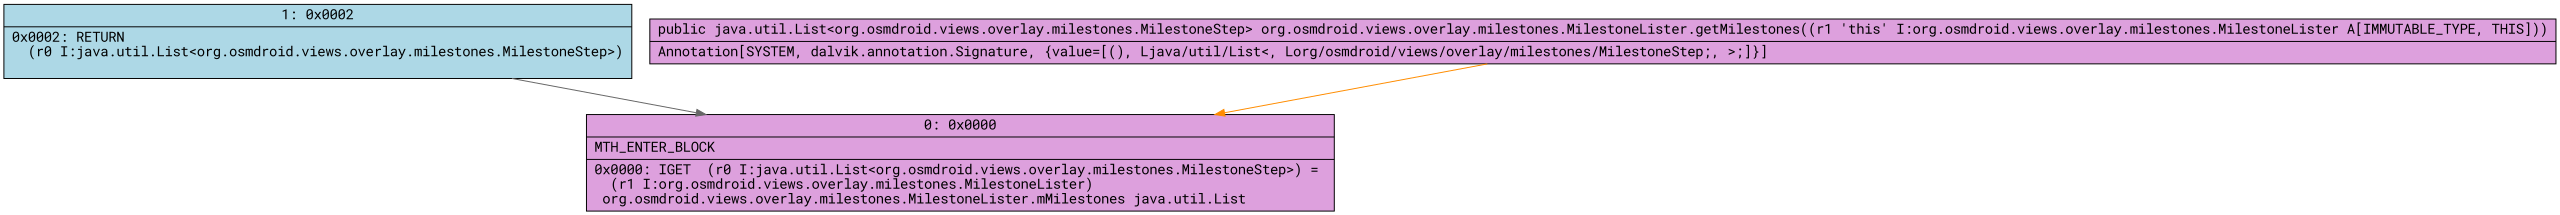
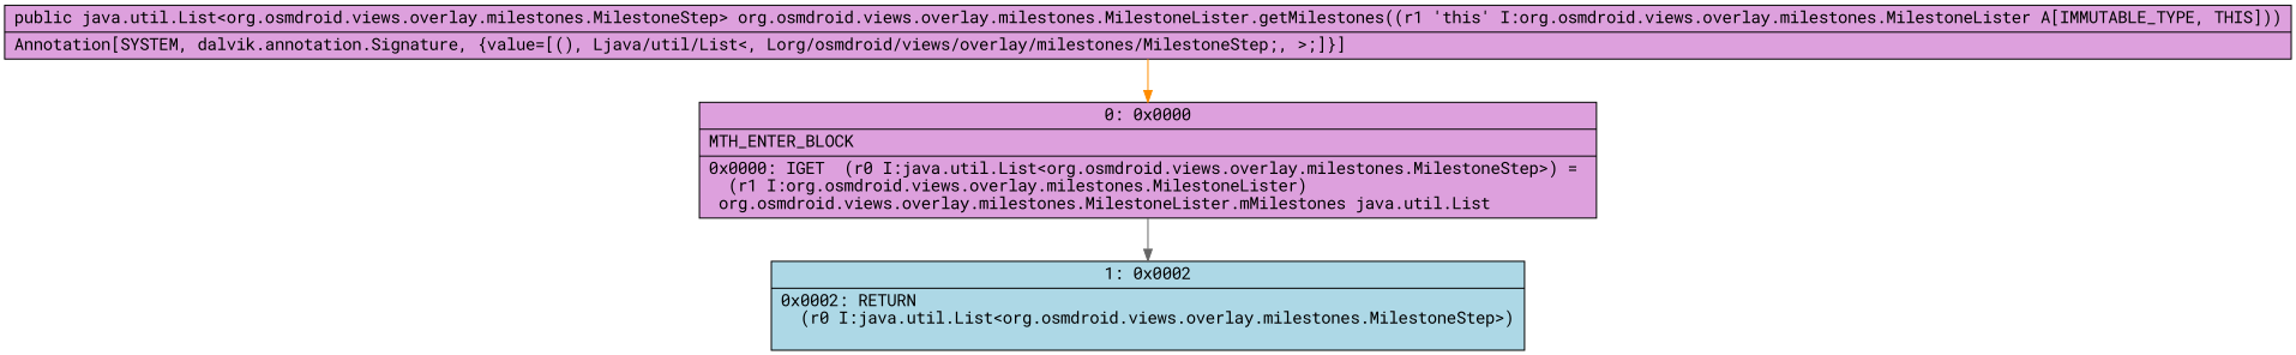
  digraph {
    fontname="Roboto Mono"
    node [shape=record style=filled fillcolor=plum fontname="Roboto Mono"]
    edge [fontname="Roboto Mono"]
    n1 [label="{0\:\ 0x0000|MTH_ENTER_BLOCK\l|0x0000: IGET  (r0 I:java.util.List\<org.osmdroid.views.overlay.milestones.MilestoneStep\>) = \l  (r1 I:org.osmdroid.views.overlay.milestones.MilestoneLister)\l org.osmdroid.views.overlay.milestones.MilestoneLister.mMilestones java.util.List \l}"]
    n2 [label="{1\:\ 0x0002|0x0002: RETURN  \l  (r0 I:java.util.List\<org.osmdroid.views.overlay.milestones.MilestoneStep\>)\l \l}" fillcolor=lightblue]
    n3 [label="{public java.util.List\<org.osmdroid.views.overlay.milestones.MilestoneStep\> org.osmdroid.views.overlay.milestones.MilestoneLister.getMilestones((r1 'this' I:org.osmdroid.views.overlay.milestones.MilestoneLister A[IMMUTABLE_TYPE, THIS]))  | Annotation[SYSTEM, dalvik.annotation.Signature, \{value=[(), Ljava\/util\/List\<, Lorg\/osmdroid\/views\/overlay\/milestones\/MilestoneStep;, \>;]\}]\l}"]
-   n2 -> n1 [color=gray40]
+   n1 -> n2 [color=gray40]
    n3 -> n1 [color=darkorange]
  }
